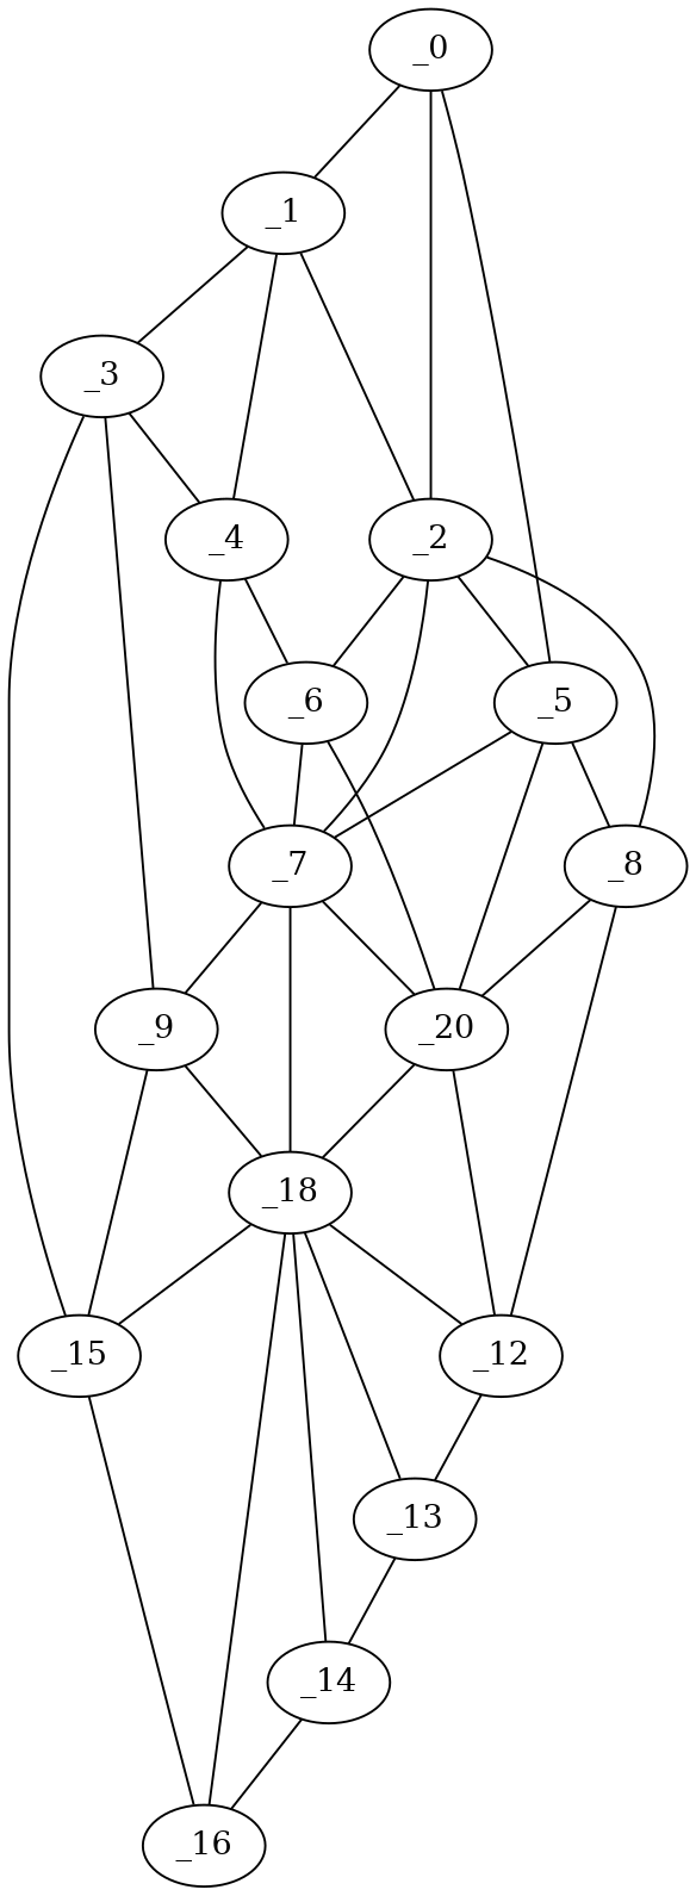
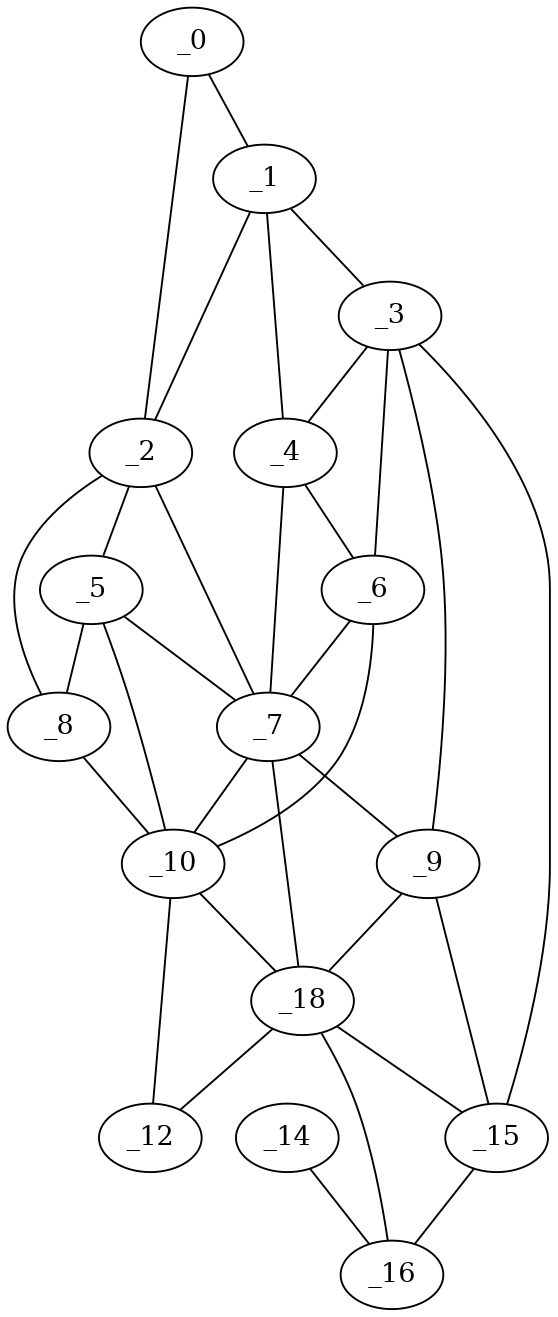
  graph {
    node [x=56 y=19]
    edge [valence=1]
    _0 [x=42 y=22]
    _1 [x=44]
    _2 [x=50 y=27]
    _5 [x=58 y=41]
    _3 [y=11]
    _4
    _7 [x=73 y=29]
    _8 [x=76 y=51]
-   _10 [x=78 y=39 label=_20]
+   _10 [x=78 y=39]
    _6 [x=64 y=17]
    _9 [x=78 y=20]
    _15 [x=106 y=20]
    n13 [label=_18 x=85 y=35]
    _12 [x=88 y=54]
    _16 [x=109 y=38]
-   _13 [x=94 y=50]
    _14 [x=99 y=46]
    _0 -- _1
    _0 -- _2
-   _0 -- _5
    _1 -- _2 [valence=2]
    _1 -- _3
    _1 -- _4 [valence=2]
    _2 -- _5 [valence=2]
    _2 -- _7 [valence=2]
    _2 -- _8 [valence=2]
    _5 -- _7
    _5 -- _8
    _5 -- _10 [valence=2]
    _3 -- _4 [valence=2]
-   _2 -- _6
+   _3 -- _6
    _3 -- _9
    _3 -- _15
    _4 -- _7
    _4 -- _6 [valence=2]
    _7 -- _10 [valence=2]
    _7 -- _9 [valence=2]
    _7 -- n13
    _8 -- _10 [valence=2]
-   _8 -- _12
    _10 -- n13 [valence=2]
    _10 -- _12
    _6 -- _7 [valence=2]
    _6 -- _10
    _9 -- _15 [valence=2]
    _9 -- n13
    _15 -- _16
    n13 -- _15
    n13 -- _12
    n13 -- _16 [valence=2]
-   n13 -- _13 [valence=2]
-   n13 -- _14 [valence=2]
-   _12 -- _13
-   _13 -- _14
    _14 -- _16
  }
